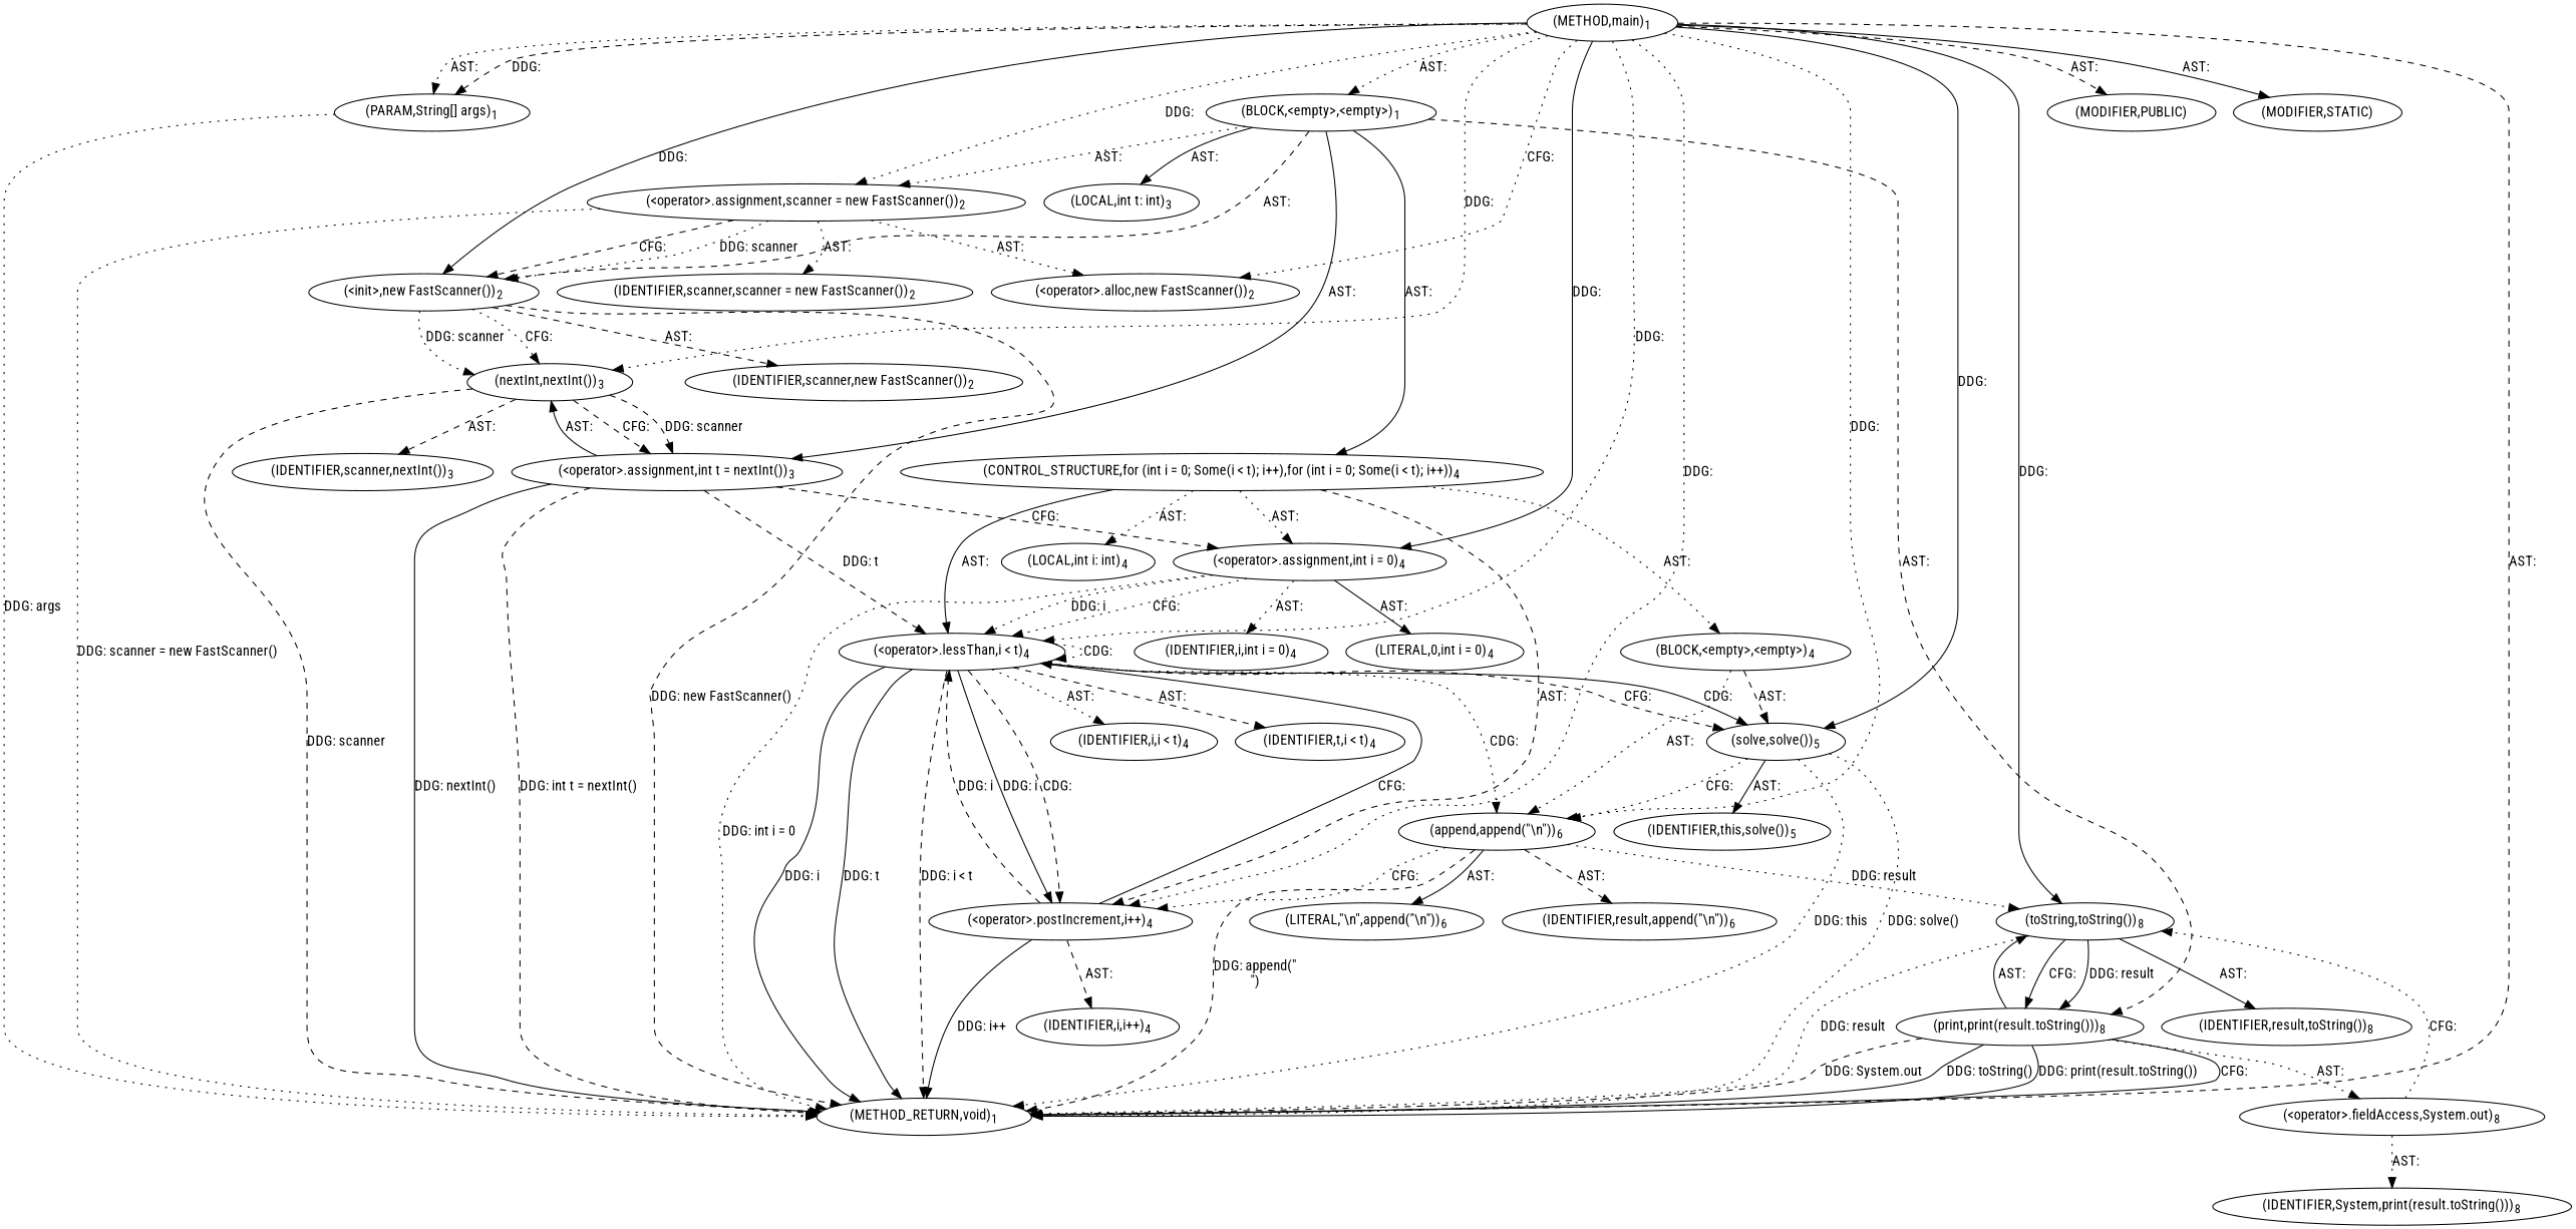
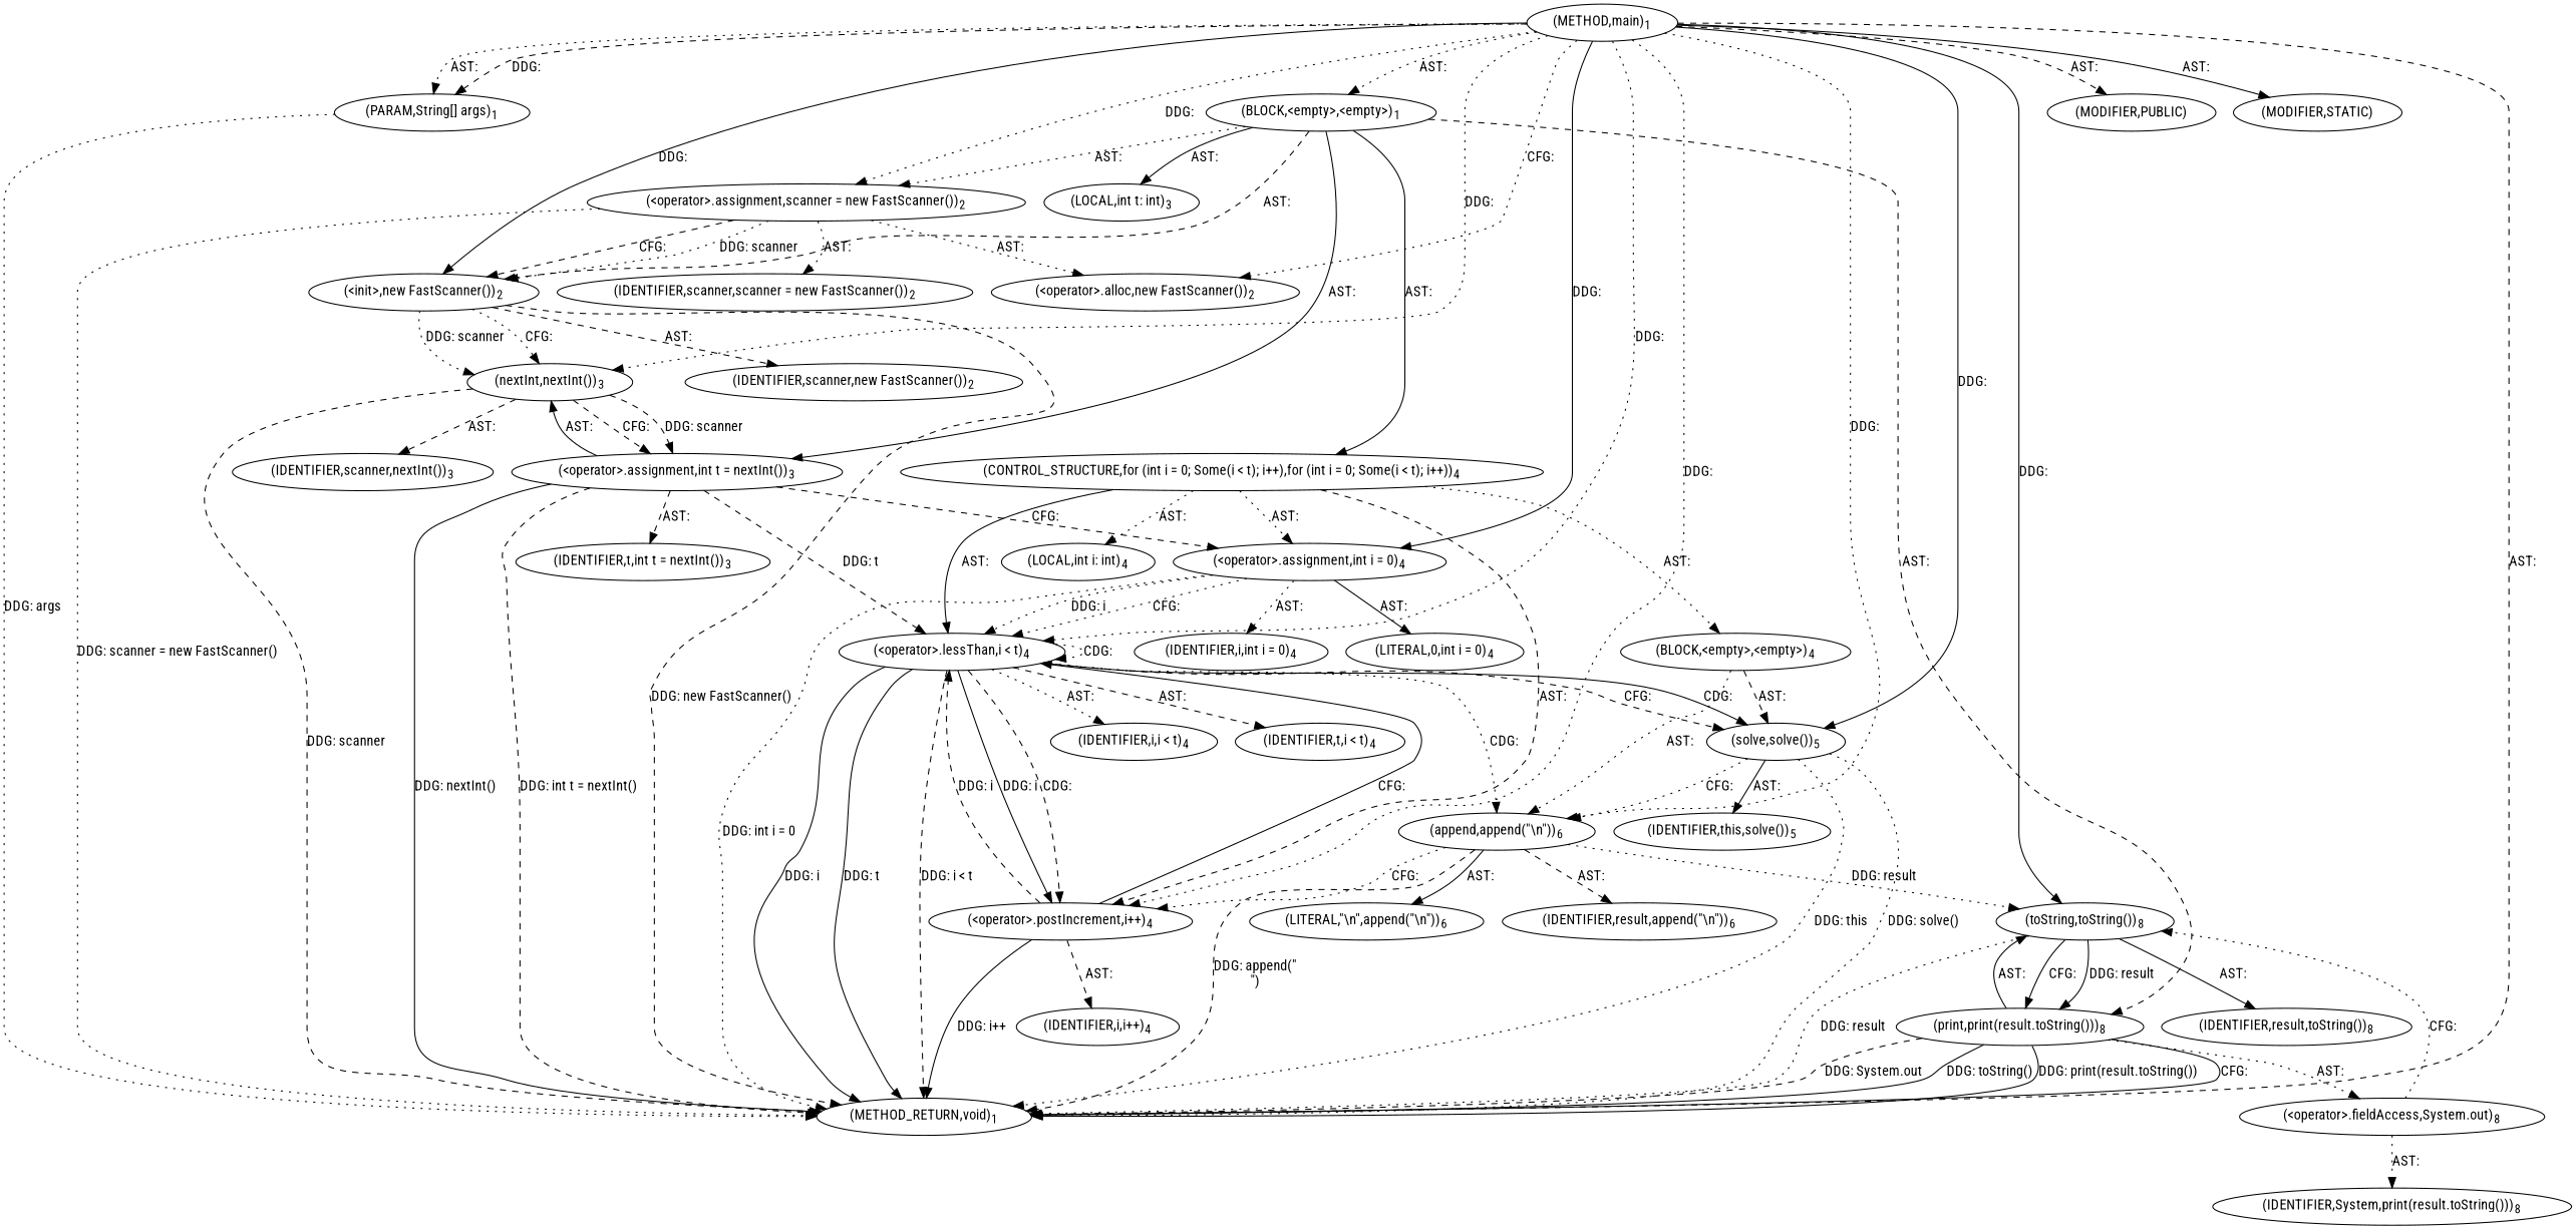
  digraph {
    fontname="Roboto Condensed"
    node [fontname="Roboto Condensed"]
    edge [fontname="Roboto Condensed" style=dotted]
    n1 [label=<(METHOD,main)<SUB>1</SUB>>]
    n2 [label=<(PARAM,String[] args)<SUB>1</SUB>>]
    n3 [label=<(BLOCK,&lt;empty&gt;,&lt;empty&gt;)<SUB>1</SUB>>]
    n4 [label=<(&lt;operator&gt;.assignment,scanner = new FastScanner())<SUB>2</SUB>>]
    n5 [label=<(&lt;operator&gt;.alloc,new FastScanner())<SUB>2</SUB>>]
    n6 [label=<(&lt;init&gt;,new FastScanner())<SUB>2</SUB>>]
    n7 [label=<(nextInt,nextInt())<SUB>3</SUB>>]
    n8 [label=<(&lt;operator&gt;.assignment,int i = 0)<SUB>4</SUB>>]
    n9 [label=<(&lt;operator&gt;.lessThan,i &lt; t)<SUB>4</SUB>>]
    n10 [label=<(&lt;operator&gt;.postIncrement,i++)<SUB>4</SUB>>]
    n11 [label=<(solve,solve())<SUB>5</SUB>>]
    n12 [label=<(append,append(&quot;\n&quot;))<SUB>6</SUB>>]
    n13 [label=<(toString,toString())<SUB>8</SUB>>]
    n14 [label=<(MODIFIER,PUBLIC)>]
    n15 [label=<(MODIFIER,STATIC)>]
    n16 [label=<(METHOD_RETURN,void)<SUB>1</SUB>>]
    n17 [label=<(LOCAL,int t: int)<SUB>3</SUB>>]
    n18 [label=<(&lt;operator&gt;.assignment,int t = nextInt())<SUB>3</SUB>>]
    n19 [label=<(CONTROL_STRUCTURE,for (int i = 0; Some(i &lt; t); i++),for (int i = 0; Some(i &lt; t); i++))<SUB>4</SUB>>]
    n20 [label=<(print,print(result.toString()))<SUB>8</SUB>>]
    n21 [label=<(IDENTIFIER,scanner,scanner = new FastScanner())<SUB>2</SUB>>]
    n22 [label=<(IDENTIFIER,scanner,new FastScanner())<SUB>2</SUB>>]
    n23 [label=<(IDENTIFIER,scanner,nextInt())<SUB>3</SUB>>]
    n24 [label=<(IDENTIFIER,i,int i = 0)<SUB>4</SUB>>]
    n25 [label=<(LITERAL,0,int i = 0)<SUB>4</SUB>>]
    n26 [label=<(IDENTIFIER,i,i &lt; t)<SUB>4</SUB>>]
    n27 [label=<(IDENTIFIER,t,i &lt; t)<SUB>4</SUB>>]
    n28 [label=<(IDENTIFIER,i,i++)<SUB>4</SUB>>]
    n29 [label=<(IDENTIFIER,this,solve())<SUB>5</SUB>>]
    n30 [label=<(IDENTIFIER,result,append(&quot;\n&quot;))<SUB>6</SUB>>]
    n31 [label=<(LITERAL,&quot;\n&quot;,append(&quot;\n&quot;))<SUB>6</SUB>>]
    n32 [label=<(IDENTIFIER,result,toString())<SUB>8</SUB>>]
+   n33 [label=<(IDENTIFIER,t,int t = nextInt())<SUB>3</SUB>>]
    n34 [label=<(LOCAL,int i: int)<SUB>4</SUB>>]
    n35 [label=<(BLOCK,&lt;empty&gt;,&lt;empty&gt;)<SUB>4</SUB>>]
    n36 [label=<(&lt;operator&gt;.fieldAccess,System.out)<SUB>8</SUB>>]
    n37 [label=<(IDENTIFIER,System,print(result.toString()))<SUB>8</SUB>>]
    n1 -> n2 [label="AST: "]
    n1 -> n2 [label="DDG: " style=dashed]
    n1 -> n3 [label="AST: "]
    n1 -> n4 [label="DDG: "]
    n1 -> n5 [label="CFG: "]
    n1 -> n6 [label="DDG: " style=solid]
    n1 -> n7 [label="DDG: "]
    n1 -> n8 [label="DDG: " style=solid]
    n1 -> n9 [label="DDG: "]
    n1 -> n10 [label="DDG: "]
    n1 -> n11 [label="DDG: " style=solid]
    n1 -> n12 [label="DDG: "]
    n1 -> n13 [label="DDG: " style=solid]
    n1 -> n14 [label="AST: " style=dashed]
    n1 -> n15 [label="AST: " style=solid]
    n1 -> n16 [label="AST: " style=dashed]
    n2 -> n16 [label="DDG: args"]
    n3 -> n4 [label="AST: "]
    n3 -> n6 [label="AST: " style=dashed]
    n3 -> n17 [label="AST: " style=solid]
    n3 -> n18 [label="AST: " style=solid]
    n3 -> n19 [label="AST: " style=solid]
    n3 -> n20 [label="AST: " style=dashed]
    n4 -> n5 [label="AST: "]
    n4 -> n6 [label="CFG: " style=dashed]
    n4 -> n6 [label="DDG: scanner"]
    n4 -> n16 [label="DDG: scanner = new FastScanner()"]
    n4 -> n21 [label="AST: "]
    n6 -> n7 [label="CFG: "]
    n6 -> n7 [label="DDG: scanner"]
    n6 -> n16 [label="DDG: new FastScanner()" style=dashed]
    n6 -> n22 [label="AST: " style=dashed]
    n7 -> n16 [label="DDG: scanner" style=dashed]
    n7 -> n18 [label="CFG: " style=dashed]
    n7 -> n18 [label="DDG: scanner" style=dashed]
    n7 -> n23 [label="AST: " style=dashed]
    n8 -> n9 [label="CFG: "]
    n8 -> n9 [label="DDG: i"]
    n8 -> n16 [label="DDG: int i = 0"]
    n8 -> n24 [label="AST: "]
    n8 -> n25 [label="AST: " style=solid]
    n9 -> n9 [label="CDG: "]
    n9 -> n10 [label="DDG: i" style=solid]
    n9 -> n10 [label="CDG: " style=dashed]
    n9 -> n11 [label="CFG: " style=dashed]
    n9 -> n11 [label="CDG: " style=solid]
    n9 -> n12 [label="CDG: "]
    n9 -> n16 [label="DDG: i" style=solid]
    n9 -> n16 [label="DDG: t" style=solid]
    n9 -> n16 [label="DDG: i &lt; t" style=dashed]
    n9 -> n26 [label="AST: "]
    n9 -> n27 [label="AST: " style=dashed]
    n10 -> n9 [label="CFG: " style=solid]
    n10 -> n9 [label="DDG: i" style=dashed]
    n10 -> n16 [label="DDG: i++" style=solid]
    n10 -> n28 [label="AST: " style=dashed]
    n11 -> n12 [label="CFG: "]
    n11 -> n16 [label="DDG: solve()"]
    n11 -> n16 [label="DDG: this"]
    n11 -> n29 [label="AST: " style=solid]
    n12 -> n10 [label="CFG: "]
    n12 -> n13 [label="DDG: result"]
    n12 -> n16 [label="DDG: append(&quot;\n&quot;)" style=dashed]
    n12 -> n30 [label="AST: " style=dashed]
    n12 -> n31 [label="AST: " style=solid]
    n13 -> n16 [label="DDG: result"]
    n13 -> n20 [label="CFG: " style=solid]
    n13 -> n20 [label="DDG: result" style=solid]
    n13 -> n32 [label="AST: " style=solid]
    n18 -> n7 [label="AST: " style=solid]
    n18 -> n8 [label="CFG: " style=dashed]
    n18 -> n9 [label="DDG: t" style=dashed]
    n18 -> n16 [label="DDG: nextInt()" style=solid]
    n18 -> n16 [label="DDG: int t = nextInt()" style=dashed]
+   n18 -> n33 [label="AST: " style=dashed]
    n19 -> n8 [label="AST: "]
    n19 -> n9 [label="AST: " style=solid]
    n19 -> n10 [label="AST: " style=dashed]
    n19 -> n34 [label="AST: "]
    n19 -> n35 [label="AST: "]
    n20 -> n13 [label="AST: " style=solid]
    n20 -> n16 [label="CFG: " style=solid]
    n20 -> n16 [label="DDG: System.out" style=dashed]
    n20 -> n16 [label="DDG: toString()" style=solid]
    n20 -> n16 [label="DDG: print(result.toString())" style=solid]
    n20 -> n36 [label="AST: "]
    n35 -> n11 [label="AST: " style=dashed]
    n35 -> n12 [label="AST: "]
    n36 -> n13 [label="CFG: "]
    n36 -> n37 [label="AST: "]
  }
